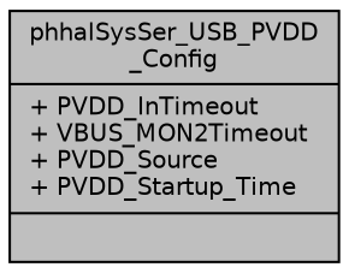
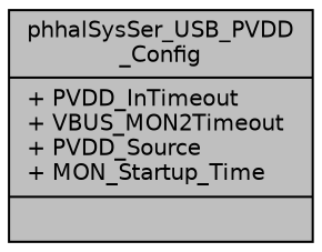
  digraph {
-   n1 [color=black fillcolor=grey75 fontcolor=black fontname=Helvetica fontsize=10 height=0.2 label="{phhalSysSer_USB_PVDD\l_Config\n|+ PVDD_InTimeout\l+ VBUS_MON2Timeout\l+ PVDD_Source\l+ PVDD_Startup_Time\l|}" shape=record style=filled width=0.4]
+   n1 [color=black fillcolor=grey75 fontcolor=black fontname=Helvetica fontsize=10 height=0.2 label="{phhalSysSer_USB_PVDD\l_Config\n|+ PVDD_InTimeout\l+ VBUS_MON2Timeout\l+ PVDD_Source\l+ MON_Startup_Time\l|}" shape=record style=filled width=0.4]
  }
